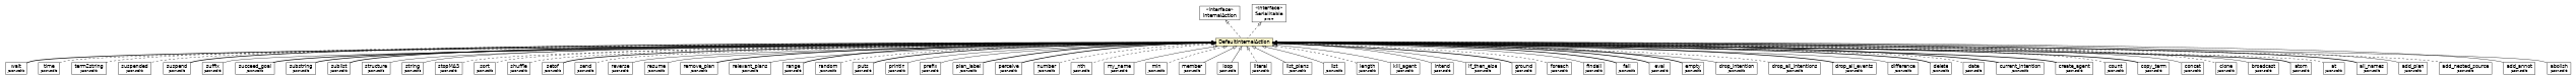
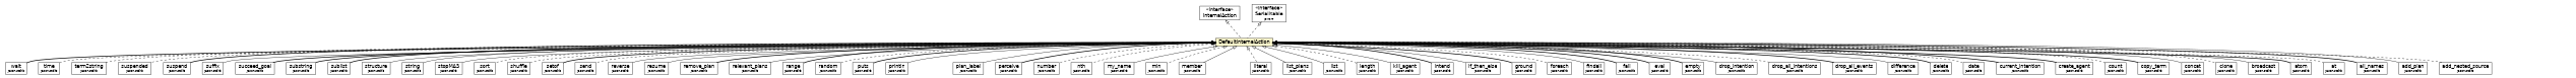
  digraph {
    nodesep=0.25
    ranksep=0.5
    node [fontcolor=black fontname=Helvetica fontsize=14.0 shape=plaintext]
    edge [arrowtail=empty dir=back fontname=Helvetica fontsize=10 headport=p labelfontname=Helvetica labelfontsize=10 style=solid tailport=p]
    n1 [label=<<table title="jason.asSemantics.InternalAction" border="0" cellborder="1" cellspacing="0" cellpadding="2" port="p" href="./InternalAction.html"> 		<tr><td><table border="0" cellspacing="0" cellpadding="1"> <tr><td align="center" balign="center"> &#171;interface&#187; </td></tr> <tr><td align="center" balign="center"> InternalAction </td></tr> 		</table></td></tr> 		</table>>]
    n2 [label=<<table title="jason.asSemantics.DefaultInternalAction" border="0" cellborder="1" cellspacing="0" cellpadding="2" port="p" bgcolor="lemonChiffon" href="./DefaultInternalAction.html"> 		<tr><td><table border="0" cellspacing="0" cellpadding="1"> <tr><td align="center" balign="center"> DefaultInternalAction </td></tr> 		</table></td></tr> 		</table>>]
    n3 [label=<<table title="jason.stdlib.wait" border="0" cellborder="1" cellspacing="0" cellpadding="2" port="p" href="../stdlib/wait.html"> 		<tr><td><table border="0" cellspacing="0" cellpadding="1"> <tr><td align="center" balign="center"> wait </td></tr> <tr><td align="center" balign="center"><font point-size="8.0"> jason.stdlib </font></td></tr> 		</table></td></tr> 		</table>>]
    n4 [label=<<table title="jason.stdlib.time" border="0" cellborder="1" cellspacing="0" cellpadding="2" port="p" href="../stdlib/time.html"> 		<tr><td><table border="0" cellspacing="0" cellpadding="1"> <tr><td align="center" balign="center"> time </td></tr> <tr><td align="center" balign="center"><font point-size="8.0"> jason.stdlib </font></td></tr> 		</table></td></tr> 		</table>>]
    n5 [label=<<table title="jason.stdlib.term2string" border="0" cellborder="1" cellspacing="0" cellpadding="2" port="p" href="../stdlib/term2string.html"> 		<tr><td><table border="0" cellspacing="0" cellpadding="1"> <tr><td align="center" balign="center"> term2string </td></tr> <tr><td align="center" balign="center"><font point-size="8.0"> jason.stdlib </font></td></tr> 		</table></td></tr> 		</table>>]
    n6 [label=<<table title="jason.stdlib.suspended" border="0" cellborder="1" cellspacing="0" cellpadding="2" port="p" href="../stdlib/suspended.html"> 		<tr><td><table border="0" cellspacing="0" cellpadding="1"> <tr><td align="center" balign="center"> suspended </td></tr> <tr><td align="center" balign="center"><font point-size="8.0"> jason.stdlib </font></td></tr> 		</table></td></tr> 		</table>>]
    n7 [label=<<table title="jason.stdlib.suspend" border="0" cellborder="1" cellspacing="0" cellpadding="2" port="p" href="../stdlib/suspend.html"> 		<tr><td><table border="0" cellspacing="0" cellpadding="1"> <tr><td align="center" balign="center"> suspend </td></tr> <tr><td align="center" balign="center"><font point-size="8.0"> jason.stdlib </font></td></tr> 		</table></td></tr> 		</table>>]
    n8 [label=<<table title="jason.stdlib.suffix" border="0" cellborder="1" cellspacing="0" cellpadding="2" port="p" href="../stdlib/suffix.html"> 		<tr><td><table border="0" cellspacing="0" cellpadding="1"> <tr><td align="center" balign="center"> suffix </td></tr> <tr><td align="center" balign="center"><font point-size="8.0"> jason.stdlib </font></td></tr> 		</table></td></tr> 		</table>>]
    n9 [label=<<table title="jason.stdlib.succeed_goal" border="0" cellborder="1" cellspacing="0" cellpadding="2" port="p" href="../stdlib/succeed_goal.html"> 		<tr><td><table border="0" cellspacing="0" cellpadding="1"> <tr><td align="center" balign="center"> succeed_goal </td></tr> <tr><td align="center" balign="center"><font point-size="8.0"> jason.stdlib </font></td></tr> 		</table></td></tr> 		</table>>]
    n10 [label=<<table title="jason.stdlib.substring" border="0" cellborder="1" cellspacing="0" cellpadding="2" port="p" href="../stdlib/substring.html"> 		<tr><td><table border="0" cellspacing="0" cellpadding="1"> <tr><td align="center" balign="center"> substring </td></tr> <tr><td align="center" balign="center"><font point-size="8.0"> jason.stdlib </font></td></tr> 		</table></td></tr> 		</table>>]
    n11 [label=<<table title="jason.stdlib.sublist" border="0" cellborder="1" cellspacing="0" cellpadding="2" port="p" href="../stdlib/sublist.html"> 		<tr><td><table border="0" cellspacing="0" cellpadding="1"> <tr><td align="center" balign="center"> sublist </td></tr> <tr><td align="center" balign="center"><font point-size="8.0"> jason.stdlib </font></td></tr> 		</table></td></tr> 		</table>>]
    n12 [label=<<table title="jason.stdlib.structure" border="0" cellborder="1" cellspacing="0" cellpadding="2" port="p" href="../stdlib/structure.html"> 		<tr><td><table border="0" cellspacing="0" cellpadding="1"> <tr><td align="center" balign="center"> structure </td></tr> <tr><td align="center" balign="center"><font point-size="8.0"> jason.stdlib </font></td></tr> 		</table></td></tr> 		</table>>]
    n13 [label=<<table title="jason.stdlib.string" border="0" cellborder="1" cellspacing="0" cellpadding="2" port="p" href="../stdlib/string.html"> 		<tr><td><table border="0" cellspacing="0" cellpadding="1"> <tr><td align="center" balign="center"> string </td></tr> <tr><td align="center" balign="center"><font point-size="8.0"> jason.stdlib </font></td></tr> 		</table></td></tr> 		</table>>]
    n14 [label=<<table title="jason.stdlib.stopMAS" border="0" cellborder="1" cellspacing="0" cellpadding="2" port="p" href="../stdlib/stopMAS.html"> 		<tr><td><table border="0" cellspacing="0" cellpadding="1"> <tr><td align="center" balign="center"> stopMAS </td></tr> <tr><td align="center" balign="center"><font point-size="8.0"> jason.stdlib </font></td></tr> 		</table></td></tr> 		</table>>]
    n15 [label=<<table title="jason.stdlib.sort" border="0" cellborder="1" cellspacing="0" cellpadding="2" port="p" href="../stdlib/sort.html"> 		<tr><td><table border="0" cellspacing="0" cellpadding="1"> <tr><td align="center" balign="center"> sort </td></tr> <tr><td align="center" balign="center"><font point-size="8.0"> jason.stdlib </font></td></tr> 		</table></td></tr> 		</table>>]
    n16 [label=<<table title="jason.stdlib.shuffle" border="0" cellborder="1" cellspacing="0" cellpadding="2" port="p" href="../stdlib/shuffle.html"> 		<tr><td><table border="0" cellspacing="0" cellpadding="1"> <tr><td align="center" balign="center"> shuffle </td></tr> <tr><td align="center" balign="center"><font point-size="8.0"> jason.stdlib </font></td></tr> 		</table></td></tr> 		</table>>]
    n17 [label=<<table title="jason.stdlib.setof" border="0" cellborder="1" cellspacing="0" cellpadding="2" port="p" href="../stdlib/setof.html"> 		<tr><td><table border="0" cellspacing="0" cellpadding="1"> <tr><td align="center" balign="center"> setof </td></tr> <tr><td align="center" balign="center"><font point-size="8.0"> jason.stdlib </font></td></tr> 		</table></td></tr> 		</table>>]
    n18 [label=<<table title="jason.stdlib.send" border="0" cellborder="1" cellspacing="0" cellpadding="2" port="p" href="../stdlib/send.html"> 		<tr><td><table border="0" cellspacing="0" cellpadding="1"> <tr><td align="center" balign="center"> send </td></tr> <tr><td align="center" balign="center"><font point-size="8.0"> jason.stdlib </font></td></tr> 		</table></td></tr> 		</table>>]
    n19 [label=<<table title="jason.stdlib.reverse" border="0" cellborder="1" cellspacing="0" cellpadding="2" port="p" href="../stdlib/reverse.html"> 		<tr><td><table border="0" cellspacing="0" cellpadding="1"> <tr><td align="center" balign="center"> reverse </td></tr> <tr><td align="center" balign="center"><font point-size="8.0"> jason.stdlib </font></td></tr> 		</table></td></tr> 		</table>>]
    n20 [label=<<table title="jason.stdlib.resume" border="0" cellborder="1" cellspacing="0" cellpadding="2" port="p" href="../stdlib/resume.html"> 		<tr><td><table border="0" cellspacing="0" cellpadding="1"> <tr><td align="center" balign="center"> resume </td></tr> <tr><td align="center" balign="center"><font point-size="8.0"> jason.stdlib </font></td></tr> 		</table></td></tr> 		</table>>]
    n21 [label=<<table title="jason.stdlib.remove_plan" border="0" cellborder="1" cellspacing="0" cellpadding="2" port="p" href="../stdlib/remove_plan.html"> 		<tr><td><table border="0" cellspacing="0" cellpadding="1"> <tr><td align="center" balign="center"> remove_plan </td></tr> <tr><td align="center" balign="center"><font point-size="8.0"> jason.stdlib </font></td></tr> 		</table></td></tr> 		</table>>]
    n22 [label=<<table title="jason.stdlib.relevant_plans" border="0" cellborder="1" cellspacing="0" cellpadding="2" port="p" href="../stdlib/relevant_plans.html"> 		<tr><td><table border="0" cellspacing="0" cellpadding="1"> <tr><td align="center" balign="center"> relevant_plans </td></tr> <tr><td align="center" balign="center"><font point-size="8.0"> jason.stdlib </font></td></tr> 		</table></td></tr> 		</table>>]
    n23 [label=<<table title="jason.stdlib.range" border="0" cellborder="1" cellspacing="0" cellpadding="2" port="p" href="../stdlib/range.html"> 		<tr><td><table border="0" cellspacing="0" cellpadding="1"> <tr><td align="center" balign="center"> range </td></tr> <tr><td align="center" balign="center"><font point-size="8.0"> jason.stdlib </font></td></tr> 		</table></td></tr> 		</table>>]
    n24 [label=<<table title="jason.stdlib.random" border="0" cellborder="1" cellspacing="0" cellpadding="2" port="p" href="../stdlib/random.html"> 		<tr><td><table border="0" cellspacing="0" cellpadding="1"> <tr><td align="center" balign="center"> random </td></tr> <tr><td align="center" balign="center"><font point-size="8.0"> jason.stdlib </font></td></tr> 		</table></td></tr> 		</table>>]
    n25 [label=<<table title="jason.stdlib.puts" border="0" cellborder="1" cellspacing="0" cellpadding="2" port="p" href="../stdlib/puts.html"> 		<tr><td><table border="0" cellspacing="0" cellpadding="1"> <tr><td align="center" balign="center"> puts </td></tr> <tr><td align="center" balign="center"><font point-size="8.0"> jason.stdlib </font></td></tr> 		</table></td></tr> 		</table>>]
    n26 [label=<<table title="jason.stdlib.println" border="0" cellborder="1" cellspacing="0" cellpadding="2" port="p" href="../stdlib/println.html"> 		<tr><td><table border="0" cellspacing="0" cellpadding="1"> <tr><td align="center" balign="center"> println </td></tr> <tr><td align="center" balign="center"><font point-size="8.0"> jason.stdlib </font></td></tr> 		</table></td></tr> 		</table>>]
-   n27 [label=<<table title="jason.stdlib.prefix" border="0" cellborder="1" cellspacing="0" cellpadding="2" port="p" href="../stdlib/prefix.html"> 		<tr><td><table border="0" cellspacing="0" cellpadding="1"> <tr><td align="center" balign="center"> prefix </td></tr> <tr><td align="center" balign="center"><font point-size="8.0"> jason.stdlib </font></td></tr> 		</table></td></tr> 		</table>>]
    n28 [label=<<table title="jason.stdlib.plan_label" border="0" cellborder="1" cellspacing="0" cellpadding="2" port="p" href="../stdlib/plan_label.html"> 		<tr><td><table border="0" cellspacing="0" cellpadding="1"> <tr><td align="center" balign="center"> plan_label </td></tr> <tr><td align="center" balign="center"><font point-size="8.0"> jason.stdlib </font></td></tr> 		</table></td></tr> 		</table>>]
    n29 [label=<<table title="jason.stdlib.perceive" border="0" cellborder="1" cellspacing="0" cellpadding="2" port="p" href="../stdlib/perceive.html"> 		<tr><td><table border="0" cellspacing="0" cellpadding="1"> <tr><td align="center" balign="center"> perceive </td></tr> <tr><td align="center" balign="center"><font point-size="8.0"> jason.stdlib </font></td></tr> 		</table></td></tr> 		</table>>]
    n30 [label=<<table title="jason.stdlib.number" border="0" cellborder="1" cellspacing="0" cellpadding="2" port="p" href="../stdlib/number.html"> 		<tr><td><table border="0" cellspacing="0" cellpadding="1"> <tr><td align="center" balign="center"> number </td></tr> <tr><td align="center" balign="center"><font point-size="8.0"> jason.stdlib </font></td></tr> 		</table></td></tr> 		</table>>]
    n31 [label=<<table title="jason.stdlib.nth" border="0" cellborder="1" cellspacing="0" cellpadding="2" port="p" href="../stdlib/nth.html"> 		<tr><td><table border="0" cellspacing="0" cellpadding="1"> <tr><td align="center" balign="center"> nth </td></tr> <tr><td align="center" balign="center"><font point-size="8.0"> jason.stdlib </font></td></tr> 		</table></td></tr> 		</table>>]
    n32 [label=<<table title="jason.stdlib.my_name" border="0" cellborder="1" cellspacing="0" cellpadding="2" port="p" href="../stdlib/my_name.html"> 		<tr><td><table border="0" cellspacing="0" cellpadding="1"> <tr><td align="center" balign="center"> my_name </td></tr> <tr><td align="center" balign="center"><font point-size="8.0"> jason.stdlib </font></td></tr> 		</table></td></tr> 		</table>>]
    n33 [label=<<table title="jason.stdlib.min" border="0" cellborder="1" cellspacing="0" cellpadding="2" port="p" href="../stdlib/min.html"> 		<tr><td><table border="0" cellspacing="0" cellpadding="1"> <tr><td align="center" balign="center"> min </td></tr> <tr><td align="center" balign="center"><font point-size="8.0"> jason.stdlib </font></td></tr> 		</table></td></tr> 		</table>>]
    n34 [label=<<table title="jason.stdlib.member" border="0" cellborder="1" cellspacing="0" cellpadding="2" port="p" href="../stdlib/member.html"> 		<tr><td><table border="0" cellspacing="0" cellpadding="1"> <tr><td align="center" balign="center"> member </td></tr> <tr><td align="center" balign="center"><font point-size="8.0"> jason.stdlib </font></td></tr> 		</table></td></tr> 		</table>>]
-   n35 [label=<<table title="jason.stdlib.loop" border="0" cellborder="1" cellspacing="0" cellpadding="2" port="p" href="../stdlib/loop.html"> 		<tr><td><table border="0" cellspacing="0" cellpadding="1"> <tr><td align="center" balign="center"> loop </td></tr> <tr><td align="center" balign="center"><font point-size="8.0"> jason.stdlib </font></td></tr> 		</table></td></tr> 		</table>>]
    n36 [label=<<table title="jason.stdlib.literal" border="0" cellborder="1" cellspacing="0" cellpadding="2" port="p" href="../stdlib/literal.html"> 		<tr><td><table border="0" cellspacing="0" cellpadding="1"> <tr><td align="center" balign="center"> literal </td></tr> <tr><td align="center" balign="center"><font point-size="8.0"> jason.stdlib </font></td></tr> 		</table></td></tr> 		</table>>]
    n37 [label=<<table title="jason.stdlib.list_plans" border="0" cellborder="1" cellspacing="0" cellpadding="2" port="p" href="../stdlib/list_plans.html"> 		<tr><td><table border="0" cellspacing="0" cellpadding="1"> <tr><td align="center" balign="center"> list_plans </td></tr> <tr><td align="center" balign="center"><font point-size="8.0"> jason.stdlib </font></td></tr> 		</table></td></tr> 		</table>>]
    n38 [label=<<table title="jason.stdlib.list" border="0" cellborder="1" cellspacing="0" cellpadding="2" port="p" href="../stdlib/list.html"> 		<tr><td><table border="0" cellspacing="0" cellpadding="1"> <tr><td align="center" balign="center"> list </td></tr> <tr><td align="center" balign="center"><font point-size="8.0"> jason.stdlib </font></td></tr> 		</table></td></tr> 		</table>>]
    n39 [label=<<table title="jason.stdlib.length" border="0" cellborder="1" cellspacing="0" cellpadding="2" port="p" href="../stdlib/length.html"> 		<tr><td><table border="0" cellspacing="0" cellpadding="1"> <tr><td align="center" balign="center"> length </td></tr> <tr><td align="center" balign="center"><font point-size="8.0"> jason.stdlib </font></td></tr> 		</table></td></tr> 		</table>>]
    n40 [label=<<table title="jason.stdlib.kill_agent" border="0" cellborder="1" cellspacing="0" cellpadding="2" port="p" href="../stdlib/kill_agent.html"> 		<tr><td><table border="0" cellspacing="0" cellpadding="1"> <tr><td align="center" balign="center"> kill_agent </td></tr> <tr><td align="center" balign="center"><font point-size="8.0"> jason.stdlib </font></td></tr> 		</table></td></tr> 		</table>>]
    n41 [label=<<table title="jason.stdlib.intend" border="0" cellborder="1" cellspacing="0" cellpadding="2" port="p" href="../stdlib/intend.html"> 		<tr><td><table border="0" cellspacing="0" cellpadding="1"> <tr><td align="center" balign="center"> intend </td></tr> <tr><td align="center" balign="center"><font point-size="8.0"> jason.stdlib </font></td></tr> 		</table></td></tr> 		</table>>]
    n42 [label=<<table title="jason.stdlib.if_then_else" border="0" cellborder="1" cellspacing="0" cellpadding="2" port="p" href="../stdlib/if_then_else.html"> 		<tr><td><table border="0" cellspacing="0" cellpadding="1"> <tr><td align="center" balign="center"> if_then_else </td></tr> <tr><td align="center" balign="center"><font point-size="8.0"> jason.stdlib </font></td></tr> 		</table></td></tr> 		</table>>]
    n43 [label=<<table title="jason.stdlib.ground" border="0" cellborder="1" cellspacing="0" cellpadding="2" port="p" href="../stdlib/ground.html"> 		<tr><td><table border="0" cellspacing="0" cellpadding="1"> <tr><td align="center" balign="center"> ground </td></tr> <tr><td align="center" balign="center"><font point-size="8.0"> jason.stdlib </font></td></tr> 		</table></td></tr> 		</table>>]
    n44 [label=<<table title="jason.stdlib.foreach" border="0" cellborder="1" cellspacing="0" cellpadding="2" port="p" href="../stdlib/foreach.html"> 		<tr><td><table border="0" cellspacing="0" cellpadding="1"> <tr><td align="center" balign="center"> foreach </td></tr> <tr><td align="center" balign="center"><font point-size="8.0"> jason.stdlib </font></td></tr> 		</table></td></tr> 		</table>>]
    n45 [label=<<table title="jason.stdlib.findall" border="0" cellborder="1" cellspacing="0" cellpadding="2" port="p" href="../stdlib/findall.html"> 		<tr><td><table border="0" cellspacing="0" cellpadding="1"> <tr><td align="center" balign="center"> findall </td></tr> <tr><td align="center" balign="center"><font point-size="8.0"> jason.stdlib </font></td></tr> 		</table></td></tr> 		</table>>]
    n46 [label=<<table title="jason.stdlib.fail" border="0" cellborder="1" cellspacing="0" cellpadding="2" port="p" href="../stdlib/fail.html"> 		<tr><td><table border="0" cellspacing="0" cellpadding="1"> <tr><td align="center" balign="center"> fail </td></tr> <tr><td align="center" balign="center"><font point-size="8.0"> jason.stdlib </font></td></tr> 		</table></td></tr> 		</table>>]
    n47 [label=<<table title="jason.stdlib.eval" border="0" cellborder="1" cellspacing="0" cellpadding="2" port="p" href="../stdlib/eval.html"> 		<tr><td><table border="0" cellspacing="0" cellpadding="1"> <tr><td align="center" balign="center"> eval </td></tr> <tr><td align="center" balign="center"><font point-size="8.0"> jason.stdlib </font></td></tr> 		</table></td></tr> 		</table>>]
    n48 [label=<<table title="jason.stdlib.empty" border="0" cellborder="1" cellspacing="0" cellpadding="2" port="p" href="../stdlib/empty.html"> 		<tr><td><table border="0" cellspacing="0" cellpadding="1"> <tr><td align="center" balign="center"> empty </td></tr> <tr><td align="center" balign="center"><font point-size="8.0"> jason.stdlib </font></td></tr> 		</table></td></tr> 		</table>>]
    n49 [label=<<table title="jason.stdlib.drop_intention" border="0" cellborder="1" cellspacing="0" cellpadding="2" port="p" href="../stdlib/drop_intention.html"> 		<tr><td><table border="0" cellspacing="0" cellpadding="1"> <tr><td align="center" balign="center"> drop_intention </td></tr> <tr><td align="center" balign="center"><font point-size="8.0"> jason.stdlib </font></td></tr> 		</table></td></tr> 		</table>>]
    n50 [label=<<table title="jason.stdlib.drop_all_intentions" border="0" cellborder="1" cellspacing="0" cellpadding="2" port="p" href="../stdlib/drop_all_intentions.html"> 		<tr><td><table border="0" cellspacing="0" cellpadding="1"> <tr><td align="center" balign="center"> drop_all_intentions </td></tr> <tr><td align="center" balign="center"><font point-size="8.0"> jason.stdlib </font></td></tr> 		</table></td></tr> 		</table>>]
    n51 [label=<<table title="jason.stdlib.drop_all_events" border="0" cellborder="1" cellspacing="0" cellpadding="2" port="p" href="../stdlib/drop_all_events.html"> 		<tr><td><table border="0" cellspacing="0" cellpadding="1"> <tr><td align="center" balign="center"> drop_all_events </td></tr> <tr><td align="center" balign="center"><font point-size="8.0"> jason.stdlib </font></td></tr> 		</table></td></tr> 		</table>>]
    n52 [label=<<table title="jason.stdlib.difference" border="0" cellborder="1" cellspacing="0" cellpadding="2" port="p" href="../stdlib/difference.html"> 		<tr><td><table border="0" cellspacing="0" cellpadding="1"> <tr><td align="center" balign="center"> difference </td></tr> <tr><td align="center" balign="center"><font point-size="8.0"> jason.stdlib </font></td></tr> 		</table></td></tr> 		</table>>]
    n53 [label=<<table title="jason.stdlib.delete" border="0" cellborder="1" cellspacing="0" cellpadding="2" port="p" href="../stdlib/delete.html"> 		<tr><td><table border="0" cellspacing="0" cellpadding="1"> <tr><td align="center" balign="center"> delete </td></tr> <tr><td align="center" balign="center"><font point-size="8.0"> jason.stdlib </font></td></tr> 		</table></td></tr> 		</table>>]
    n54 [label=<<table title="jason.stdlib.date" border="0" cellborder="1" cellspacing="0" cellpadding="2" port="p" href="../stdlib/date.html"> 		<tr><td><table border="0" cellspacing="0" cellpadding="1"> <tr><td align="center" balign="center"> date </td></tr> <tr><td align="center" balign="center"><font point-size="8.0"> jason.stdlib </font></td></tr> 		</table></td></tr> 		</table>>]
    n55 [label=<<table title="jason.stdlib.current_intention" border="0" cellborder="1" cellspacing="0" cellpadding="2" port="p" href="../stdlib/current_intention.html"> 		<tr><td><table border="0" cellspacing="0" cellpadding="1"> <tr><td align="center" balign="center"> current_intention </td></tr> <tr><td align="center" balign="center"><font point-size="8.0"> jason.stdlib </font></td></tr> 		</table></td></tr> 		</table>>]
    n56 [label=<<table title="jason.stdlib.create_agent" border="0" cellborder="1" cellspacing="0" cellpadding="2" port="p" href="../stdlib/create_agent.html"> 		<tr><td><table border="0" cellspacing="0" cellpadding="1"> <tr><td align="center" balign="center"> create_agent </td></tr> <tr><td align="center" balign="center"><font point-size="8.0"> jason.stdlib </font></td></tr> 		</table></td></tr> 		</table>>]
    n57 [label=<<table title="jason.stdlib.count" border="0" cellborder="1" cellspacing="0" cellpadding="2" port="p" href="../stdlib/count.html"> 		<tr><td><table border="0" cellspacing="0" cellpadding="1"> <tr><td align="center" balign="center"> count </td></tr> <tr><td align="center" balign="center"><font point-size="8.0"> jason.stdlib </font></td></tr> 		</table></td></tr> 		</table>>]
    n58 [label=<<table title="jason.stdlib.copy_term" border="0" cellborder="1" cellspacing="0" cellpadding="2" port="p" href="../stdlib/copy_term.html"> 		<tr><td><table border="0" cellspacing="0" cellpadding="1"> <tr><td align="center" balign="center"> copy_term </td></tr> <tr><td align="center" balign="center"><font point-size="8.0"> jason.stdlib </font></td></tr> 		</table></td></tr> 		</table>>]
    n59 [label=<<table title="jason.stdlib.concat" border="0" cellborder="1" cellspacing="0" cellpadding="2" port="p" href="../stdlib/concat.html"> 		<tr><td><table border="0" cellspacing="0" cellpadding="1"> <tr><td align="center" balign="center"> concat </td></tr> <tr><td align="center" balign="center"><font point-size="8.0"> jason.stdlib </font></td></tr> 		</table></td></tr> 		</table>>]
    n60 [label=<<table title="jason.stdlib.clone" border="0" cellborder="1" cellspacing="0" cellpadding="2" port="p" href="../stdlib/clone.html"> 		<tr><td><table border="0" cellspacing="0" cellpadding="1"> <tr><td align="center" balign="center"> clone </td></tr> <tr><td align="center" balign="center"><font point-size="8.0"> jason.stdlib </font></td></tr> 		</table></td></tr> 		</table>>]
    n61 [label=<<table title="jason.stdlib.broadcast" border="0" cellborder="1" cellspacing="0" cellpadding="2" port="p" href="../stdlib/broadcast.html"> 		<tr><td><table border="0" cellspacing="0" cellpadding="1"> <tr><td align="center" balign="center"> broadcast </td></tr> <tr><td align="center" balign="center"><font point-size="8.0"> jason.stdlib </font></td></tr> 		</table></td></tr> 		</table>>]
    n62 [label=<<table title="jason.stdlib.atom" border="0" cellborder="1" cellspacing="0" cellpadding="2" port="p" href="../stdlib/atom.html"> 		<tr><td><table border="0" cellspacing="0" cellpadding="1"> <tr><td align="center" balign="center"> atom </td></tr> <tr><td align="center" balign="center"><font point-size="8.0"> jason.stdlib </font></td></tr> 		</table></td></tr> 		</table>>]
    n63 [label=<<table title="jason.stdlib.at" border="0" cellborder="1" cellspacing="0" cellpadding="2" port="p" href="../stdlib/at.html"> 		<tr><td><table border="0" cellspacing="0" cellpadding="1"> <tr><td align="center" balign="center"> at </td></tr> <tr><td align="center" balign="center"><font point-size="8.0"> jason.stdlib </font></td></tr> 		</table></td></tr> 		</table>>]
    n64 [label=<<table title="jason.stdlib.all_names" border="0" cellborder="1" cellspacing="0" cellpadding="2" port="p" href="../stdlib/all_names.html"> 		<tr><td><table border="0" cellspacing="0" cellpadding="1"> <tr><td align="center" balign="center"> all_names </td></tr> <tr><td align="center" balign="center"><font point-size="8.0"> jason.stdlib </font></td></tr> 		</table></td></tr> 		</table>>]
    n65 [label=<<table title="jason.stdlib.add_plan" border="0" cellborder="1" cellspacing="0" cellpadding="2" port="p" href="../stdlib/add_plan.html"> 		<tr><td><table border="0" cellspacing="0" cellpadding="1"> <tr><td align="center" balign="center"> add_plan </td></tr> <tr><td align="center" balign="center"><font point-size="8.0"> jason.stdlib </font></td></tr> 		</table></td></tr> 		</table>>]
    n66 [label=<<table title="jason.stdlib.add_nested_source" border="0" cellborder="1" cellspacing="0" cellpadding="2" port="p" href="../stdlib/add_nested_source.html"> 		<tr><td><table border="0" cellspacing="0" cellpadding="1"> <tr><td align="center" balign="center"> add_nested_source </td></tr> <tr><td align="center" balign="center"><font point-size="8.0"> jason.stdlib </font></td></tr> 		</table></td></tr> 		</table>>]
-   n67 [label=<<table title="jason.stdlib.add_annot" border="0" cellborder="1" cellspacing="0" cellpadding="2" port="p" href="../stdlib/add_annot.html"> 		<tr><td><table border="0" cellspacing="0" cellpadding="1"> <tr><td align="center" balign="center"> add_annot </td></tr> <tr><td align="center" balign="center"><font point-size="8.0"> jason.stdlib </font></td></tr> 		</table></td></tr> 		</table>>]
-   n68 [label=<<table title="jason.stdlib.abolish" border="0" cellborder="1" cellspacing="0" cellpadding="2" port="p" href="../stdlib/abolish.html"> 		<tr><td><table border="0" cellspacing="0" cellpadding="1"> <tr><td align="center" balign="center"> abolish </td></tr> <tr><td align="center" balign="center"><font point-size="8.0"> jason.stdlib </font></td></tr> 		</table></td></tr> 		</table>>]
    n69 [label=<<table title="java.io.Serializable" border="0" cellborder="1" cellspacing="0" cellpadding="2" port="p" href="http://java.sun.com/j2se/1.4.2/docs/api/java/io/Serializable.html"> 		<tr><td><table border="0" cellspacing="0" cellpadding="1"> <tr><td align="center" balign="center"> &#171;interface&#187; </td></tr> <tr><td align="center" balign="center"> Serializable </td></tr> <tr><td align="center" balign="center"><font point-size="8.0"> java.io </font></td></tr> 		</table></td></tr> 		</table>>]
    n1 -> n2 [style=dashed]
    n2 -> n3 [style=bold]
    n2 -> n4 [style=dashed]
    n2 -> n5 [style=dashed]
    n2 -> n6 [style=dashed]
    n2 -> n7 [style=bold]
    n2 -> n8
    n2 -> n9 [style=bold]
    n2 -> n10 [style=bold]
    n2 -> n11 [style=bold]
    n2 -> n12
    n2 -> n13
-   n2 -> n14 [style=dashed]
+   n2 -> n14
    n2 -> n15 [style=dashed]
    n2 -> n16 [style=dashed]
    n2 -> n17 [style=bold]
    n2 -> n18 [style=dashed]
    n2 -> n19
    n2 -> n20
    n2 -> n21 [style=bold]
    n2 -> n22
    n2 -> n23 [style=bold]
    n2 -> n24 [style=dashed]
    n2 -> n25 [style=bold]
    n2 -> n26
-   n2 -> n27
-   n2 -> n28 [style=bold]
+   n2 -> n28
    n2 -> n29 [style=bold]
    n2 -> n30 [style=dashed]
    n2 -> n31 [style=dashed]
    n2 -> n32
    n2 -> n33 [style=dashed]
    n2 -> n34
-   n2 -> n35
    n2 -> n36 [style=dashed]
    n2 -> n37
    n2 -> n38
    n2 -> n39 [style=dashed]
    n2 -> n40
-   n2 -> n41
+   n2 -> n41 [style=bold]
    n2 -> n42
    n2 -> n43 [style=bold]
    n2 -> n44 [style=dashed]
    n2 -> n45
    n2 -> n46 [style=bold]
    n2 -> n47 [style=bold]
    n2 -> n48 [style=bold]
    n2 -> n49
    n2 -> n50 [style=dashed]
    n2 -> n51 [style=bold]
    n2 -> n52
    n2 -> n53 [style=bold]
    n2 -> n54 [style=dashed]
    n2 -> n55 [style=bold]
    n2 -> n56 [style=bold]
    n2 -> n57 [style=dashed]
    n2 -> n58 [style=bold]
    n2 -> n59
    n2 -> n60 [style=dashed]
    n2 -> n61
    n2 -> n62 [style=bold]
    n2 -> n63 [style=dashed]
    n2 -> n64 [style=bold]
    n2 -> n65
    n2 -> n66 [style=dashed]
-   n2 -> n67
-   n2 -> n68
    n69 -> n2 [style=dashed]
  }
